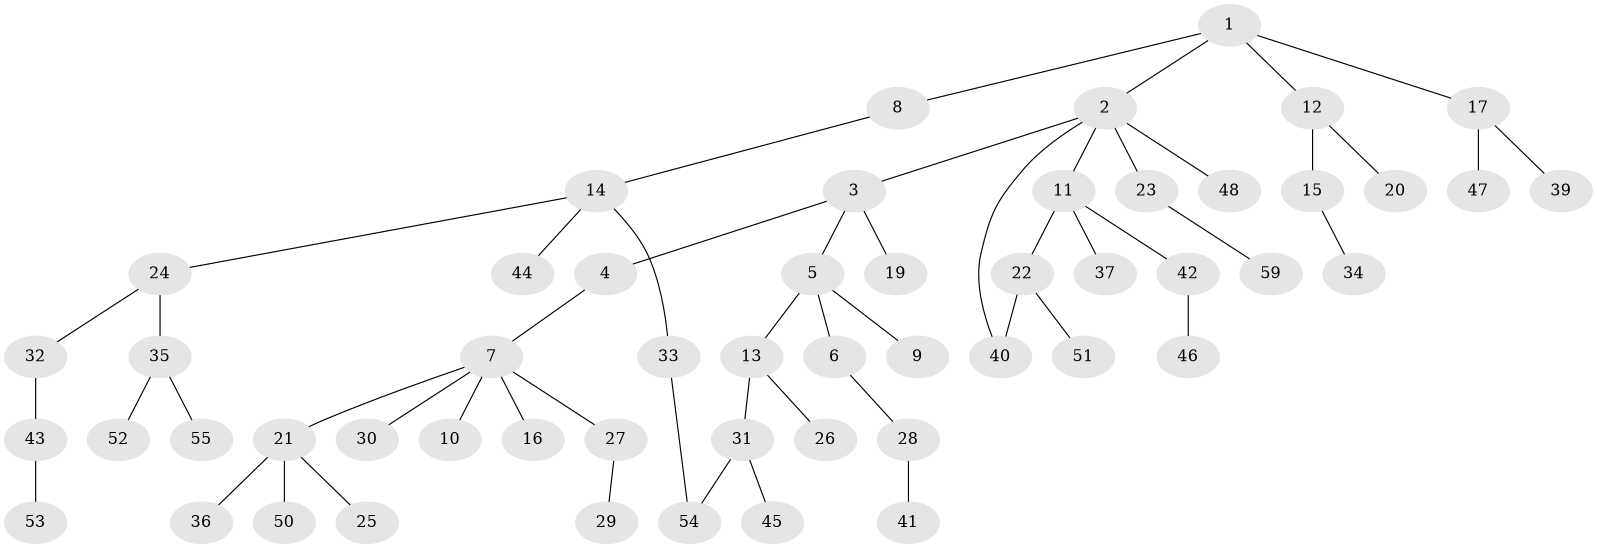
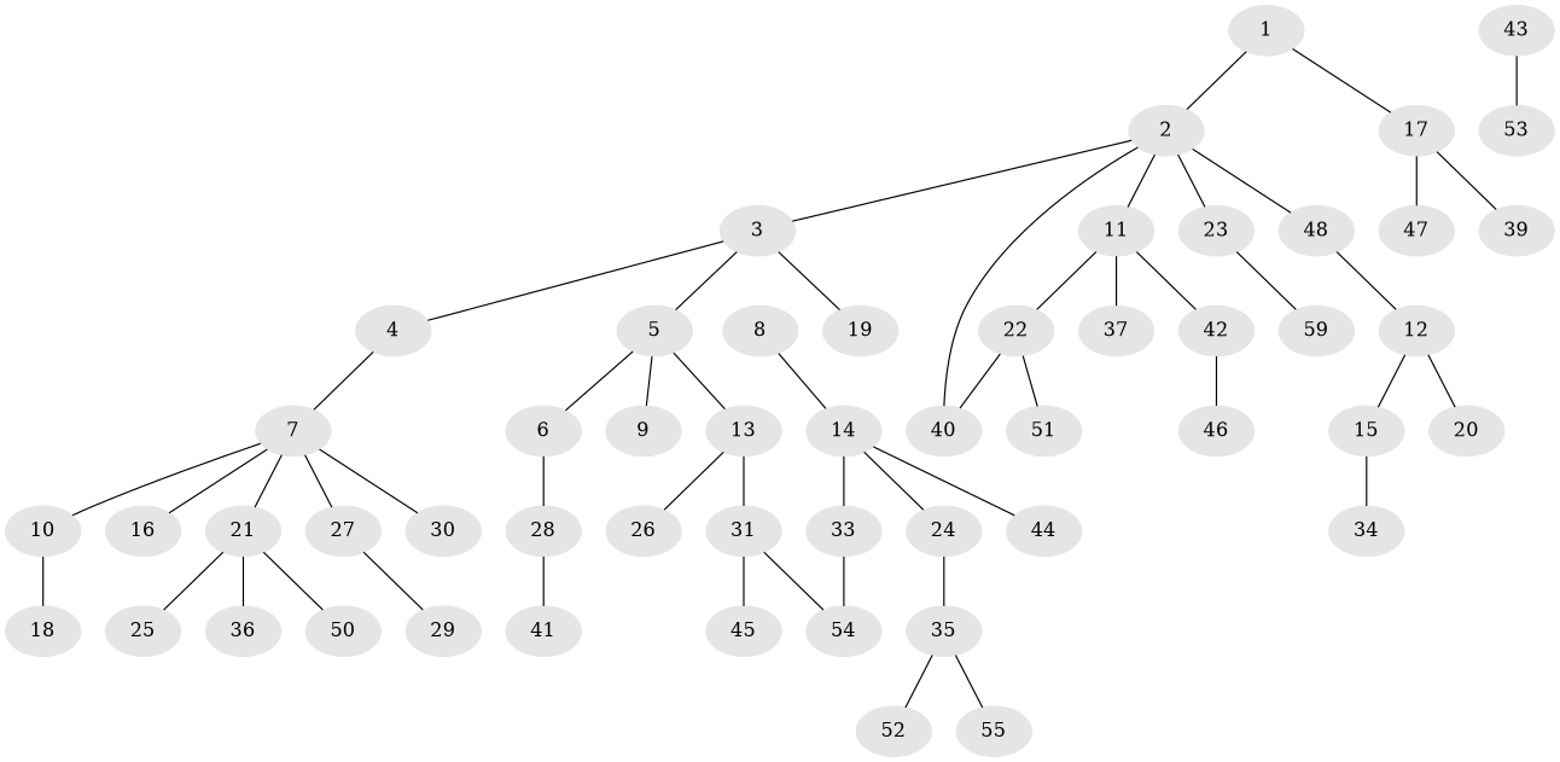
  graph {
    node [color=gray90 style=filled]
    1
    2
    8
    12
    17
    3
    11
    23
    40
    48
    14
    15
    20
    47
    39
    4
    5
    19
    22
    37
    42
    n22 [label=59]
    7
    6
    9
    13
    10
    16
    21
    27
    30
    28
    26
    31
    41
+   18
    25
    36
    50
    29
    24
    33
    44
    51
    46
    34
    45
    54
-   32
    35
    43
    52
    55
    53
    1 -- 2
-   1 -- 8
-   1 -- 12
+   48 -- 12
    1 -- 17
    2 -- 3
    2 -- 11
    2 -- 23
    2 -- 40
    2 -- 48
    8 -- 14
    12 -- 15
    12 -- 20
    17 -- 47
    17 -- 39
    3 -- 4
    3 -- 5
    3 -- 19
    11 -- 22
    11 -- 37
    11 -- 42
    23 -- n22
    14 -- 24
    14 -- 33
    14 -- 44
    15 -- 34
    4 -- 7
    5 -- 6
    5 -- 9
    5 -- 13
    22 -- 40
    22 -- 51
    42 -- 46
    7 -- 10
    7 -- 16
    7 -- 21
    7 -- 27
    7 -- 30
    6 -- 28
    13 -- 26
    13 -- 31
+   10 -- 18
    21 -- 25
    21 -- 36
    21 -- 50
    27 -- 29
    28 -- 41
    31 -- 45
    31 -- 54
-   24 -- 32
    24 -- 35
    33 -- 54
-   32 -- 43
    35 -- 52
    35 -- 55
    43 -- 53
  }
